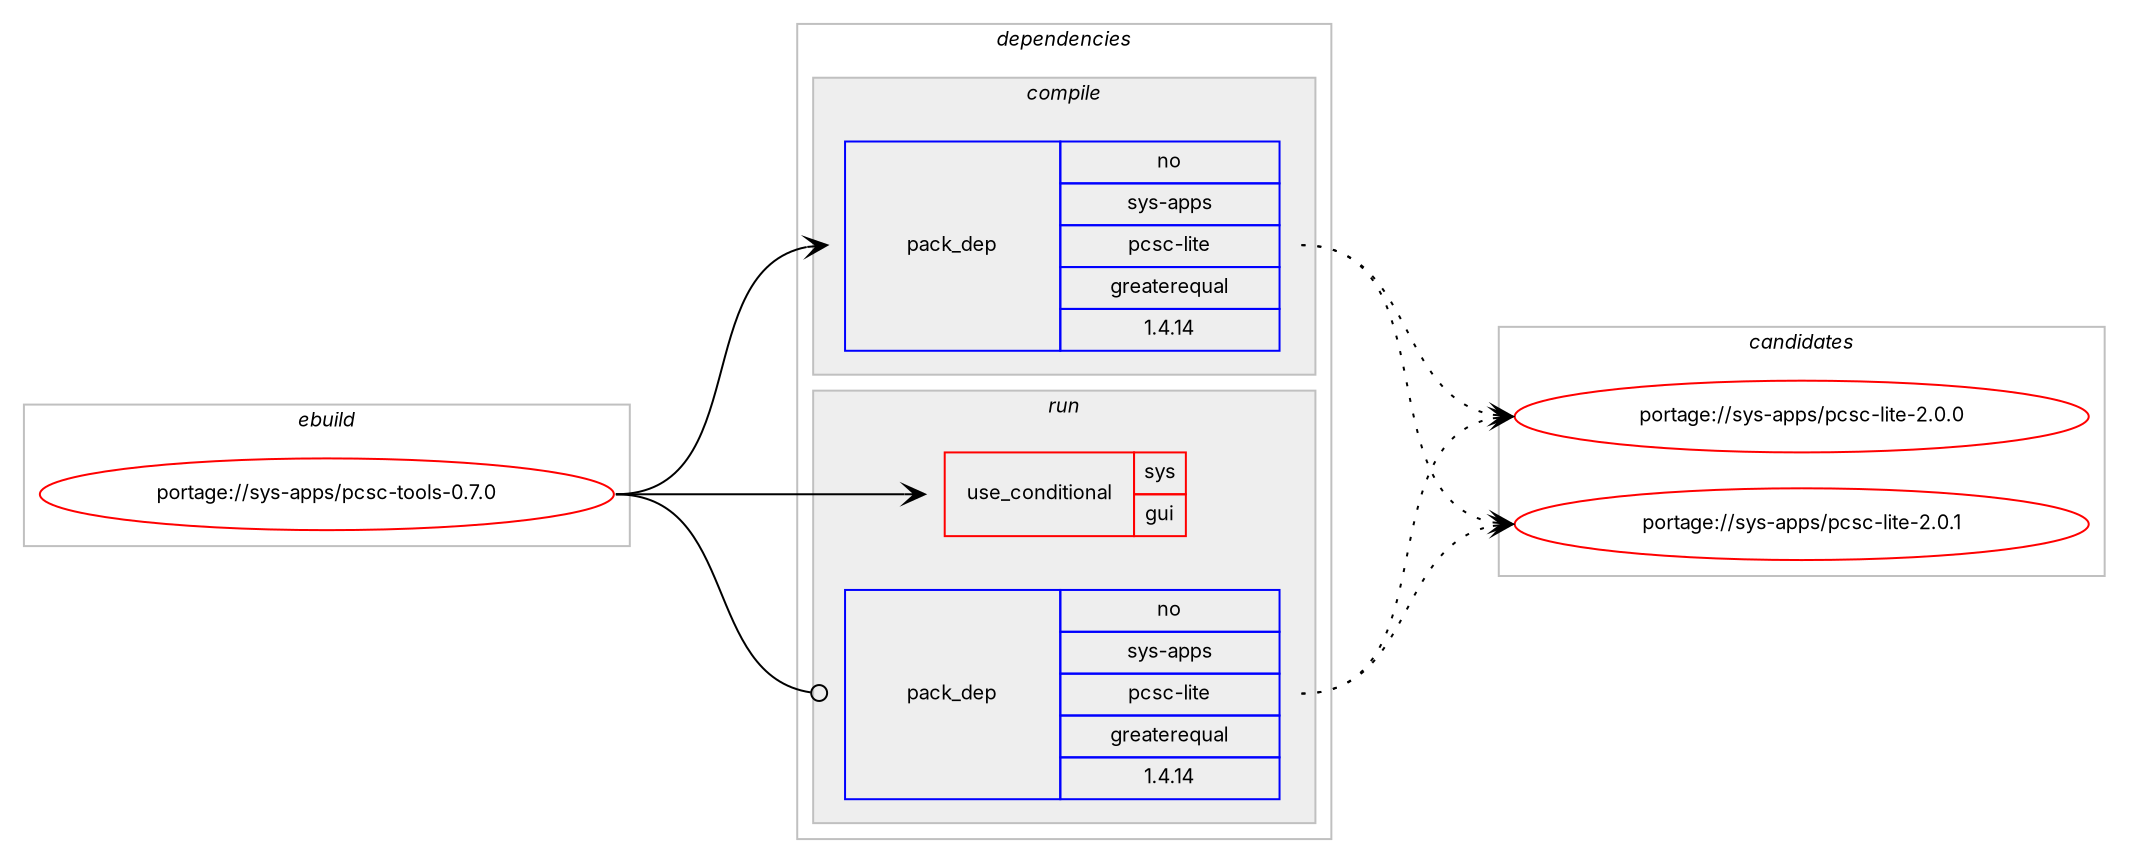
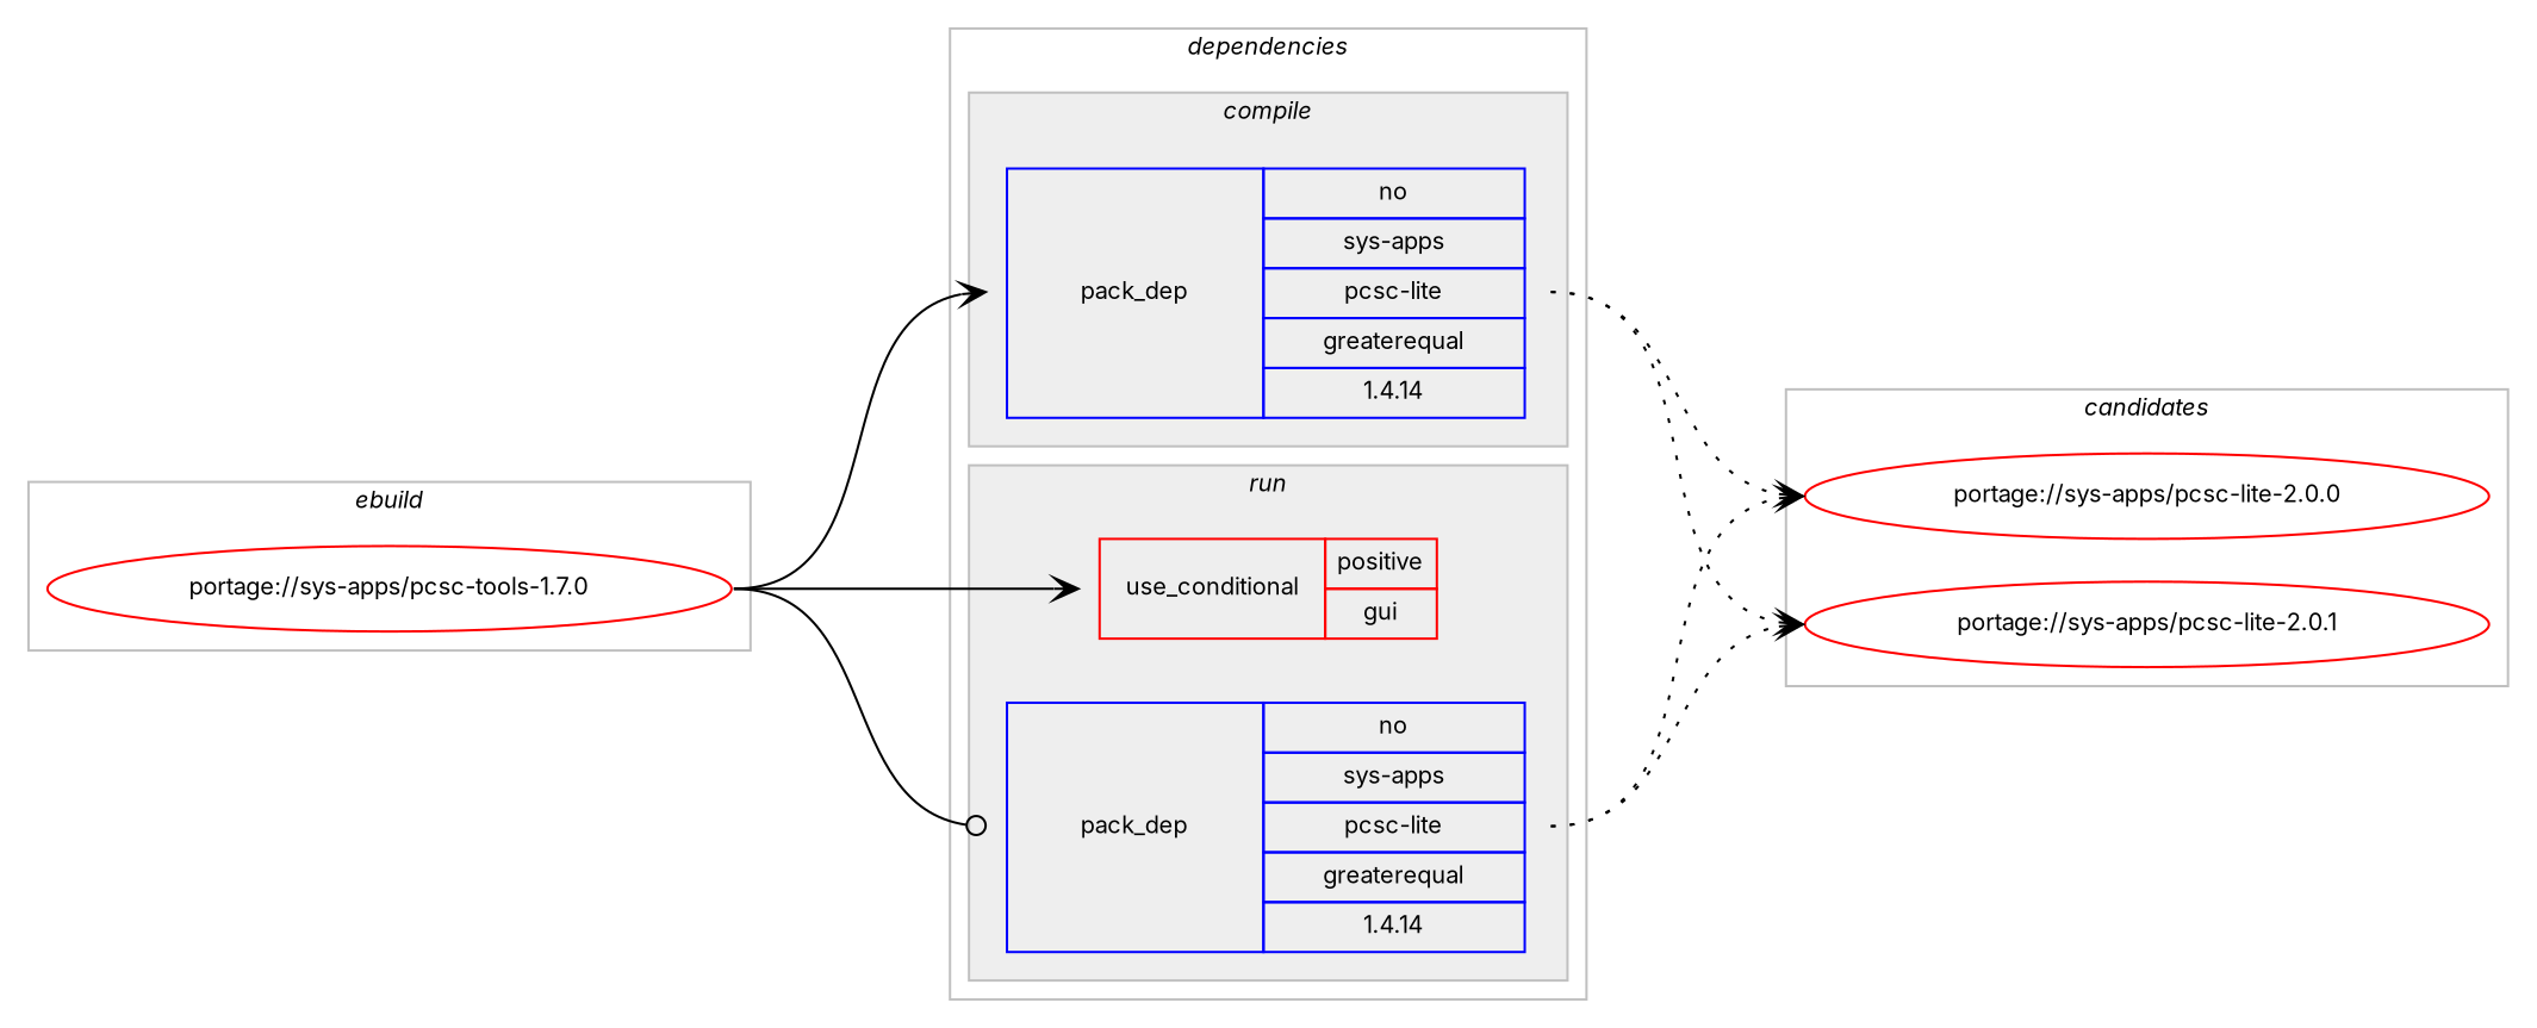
  digraph {
    compound=true
    concentrate=true
    fontname=Inter
    fontsize=10
    newrank=true
    rankdir=LR
    ranksep=1.5
    node [color=red fontname=Inter fontsize=10]
    edge [arrowhead=vee fontname=Inter headport=w style=dotted tailport=e weight=100]
-   n1 [label="portage://sys-apps/pcsc-tools-0.7.0" width=4]
+   n1 [label="portage://sys-apps/pcsc-tools-1.7.0" width=4]
    n2 [color=blue label=<<TABLE BORDER="0" CELLBORDER="1" CELLSPACING="0" CELLPADDING="4" WIDTH="220"><TR><TD ROWSPAN="6" CELLPADDING="30">pack_dep</TD></TR><TR><TD WIDTH="110">no</TD></TR><TR><TD>sys-apps</TD></TR><TR><TD>pcsc-lite</TD></TR><TR><TD>greaterequal</TD></TR><TR><TD>1.4.14</TD></TR></TABLE>> shape=none]
-   n3 [label=<<TABLE BORDER="0" CELLBORDER="1" CELLSPACING="0" CELLPADDING="4"><TR><TD ROWSPAN="3" CELLPADDING="10">use_conditional</TD></TR><TR><TD>sys</TD></TR><TR><TD>gui</TD></TR></TABLE>> shape=none]
+   n3 [label=<<TABLE BORDER="0" CELLBORDER="1" CELLSPACING="0" CELLPADDING="4"><TR><TD ROWSPAN="3" CELLPADDING="10">use_conditional</TD></TR><TR><TD>positive</TD></TR><TR><TD>gui</TD></TR></TABLE>> shape=none]
    n4 [color=blue label=<<TABLE BORDER="0" CELLBORDER="1" CELLSPACING="0" CELLPADDING="4" WIDTH="220"><TR><TD ROWSPAN="6" CELLPADDING="30">pack_dep</TD></TR><TR><TD WIDTH="110">no</TD></TR><TR><TD>sys-apps</TD></TR><TR><TD>pcsc-lite</TD></TR><TR><TD>greaterequal</TD></TR><TR><TD>1.4.14</TD></TR></TABLE>> shape=none]
    n5 [label="portage://sys-apps/pcsc-lite-2.0.0" width=4]
    n6 [label="portage://sys-apps/pcsc-lite-2.0.1" width=4]
    subgraph cluster_1 {
      color=gray
      label=<<i>ebuild</i>>
      rank=same
      n1
    }
    subgraph cluster_2 {
      color=gray
      label=<<i>dependencies</i>>
      subgraph cluster_3 {
        color=gray
        fillcolor="#eeeeee"
        label=<<i>compile</i>>
        style=filled
        subgraph sub_4 {
          color=gray
          fillcolor="#eeeeee"
          label=<<i>compile</i>>
          style=filled
          n2
        }
      }
      subgraph cluster_5 {
        color=gray
        fillcolor="#eeeeee"
        label=<<i>compile and run</i>>
        style=filled
      }
      subgraph cluster_6 {
        color=gray
        fillcolor="#eeeeee"
        label=<<i>run</i>>
        style=filled
        subgraph sub_7 {
          color=gray
          fillcolor="#eeeeee"
          label=<<i>run</i>>
          style=filled
          n3
        }
        subgraph sub_8 {
          color=gray
          fillcolor="#eeeeee"
          label=<<i>run</i>>
          style=filled
          n4
        }
      }
    }
    subgraph cluster_9 {
      color=gray
      label=<<i>candidates</i>>
      rank=same
      subgraph sub_10 {
        color=black
        label=<<i>candidates</i>>
        nodesep=1
        rank=same
        n5
        n6
      }
      subgraph sub_11 {
        color=black
        label=<<i>candidates</i>>
        nodesep=1
        rank=same
        n5
        n6
      }
    }
    n1 -> n2 [style=solid weight=20]
    n1 -> n3 [style=solid weight=20]
    n1 -> n4 [arrowhead=odot style=solid weight=20]
    n2 -> n5
    n2 -> n6
    n4 -> n5
    n4 -> n6
  }
